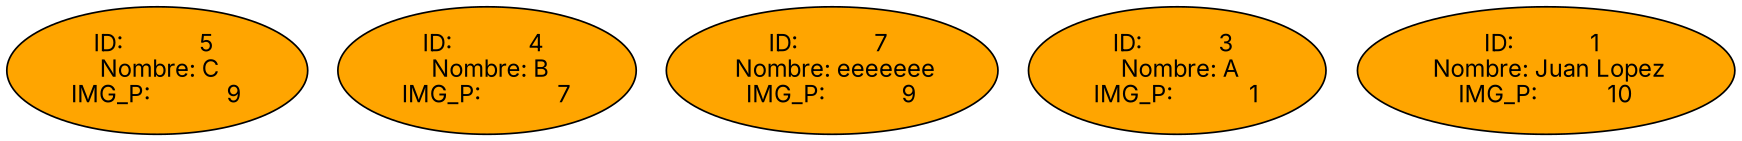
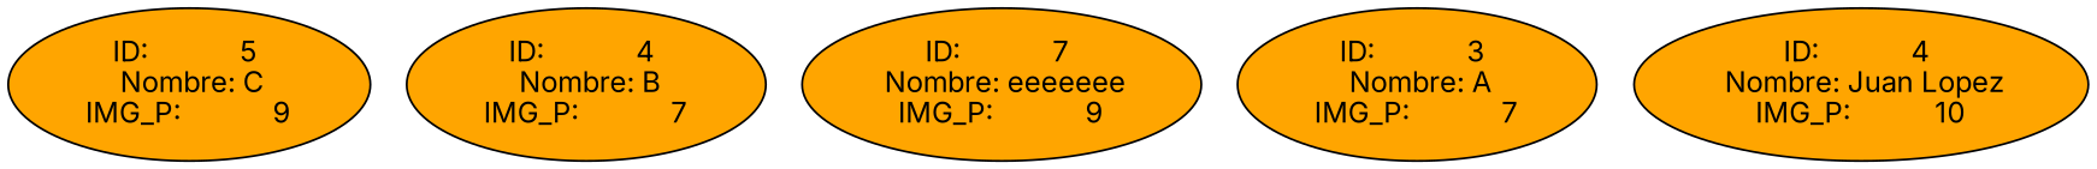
  digraph {
    bgcolor=white
    rankdir=TB
    fontname=Inter
    node [fillcolor=orange shape=ellipse style=filled fontname=Inter]
    n1 [label="ID:            5 \n Nombre: C\n IMG_P:            9 "]
    n2 [label="ID:            4 \n Nombre: B\n IMG_P:            7 "]
    n3 [label="ID:            7 \n Nombre: eeeeeee\n IMG_P:            9 "]
-   n4 [label="ID:            3 \n Nombre: A\n IMG_P:            1 "]
-   n5 [label="ID:            1 \n Nombre: Juan Lopez\n IMG_P:           10 "]
+   n4 [label="ID:            3 \n Nombre: A\n IMG_P:            7 "]
+   n5 [label="ID:            4 \n Nombre: Juan Lopez\n IMG_P:           10 "]
  }
